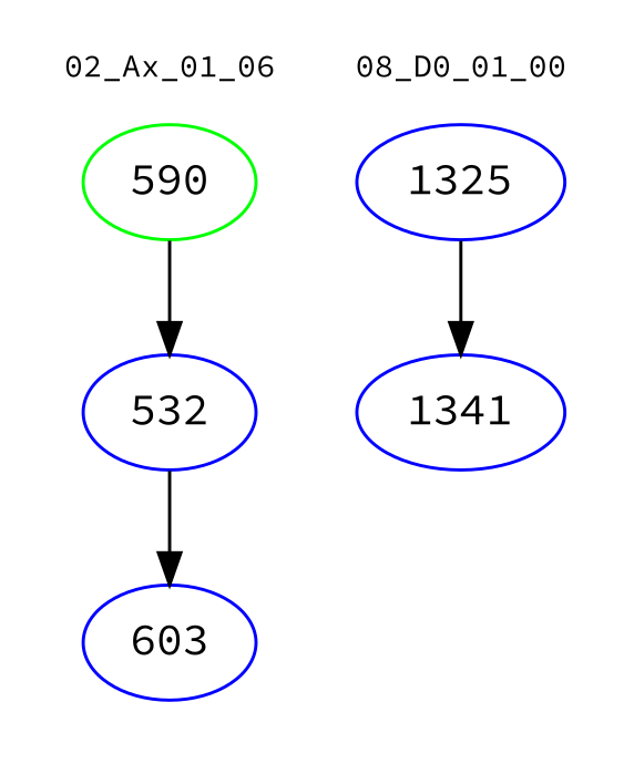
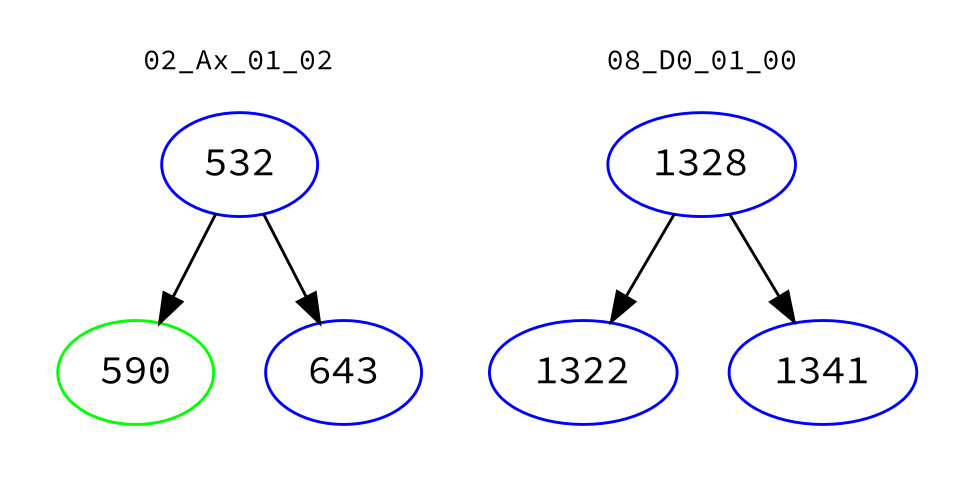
  digraph {
    fontname="Source Code Pro"
    node [color=blue fontname="Source Code Pro"]
    edge [color=black fontname="Source Code Pro"]
    n1 [label=532]
    n2 [color=green label=590]
-   n3 [label=603]
-   n4 [label=1325]
+   n3 [label=643]
+   n4 [label=1328]
+   n5 [label=1322]
    n6 [label=1341]
    subgraph cluster_1 {
      color=white
      fontsize=10
-     label="02_Ax_01_06"
+     label="02_Ax_01_02"
      n1
      n2
      n3
    }
    subgraph cluster_2 {
      color=white
      fontsize=10
      label="08_D0_01_00"
      n4
+     n5
      n6
    }
-   n2 -> n1
+   n1 -> n2
    n1 -> n3
+   n4 -> n5
    n4 -> n6
  }
